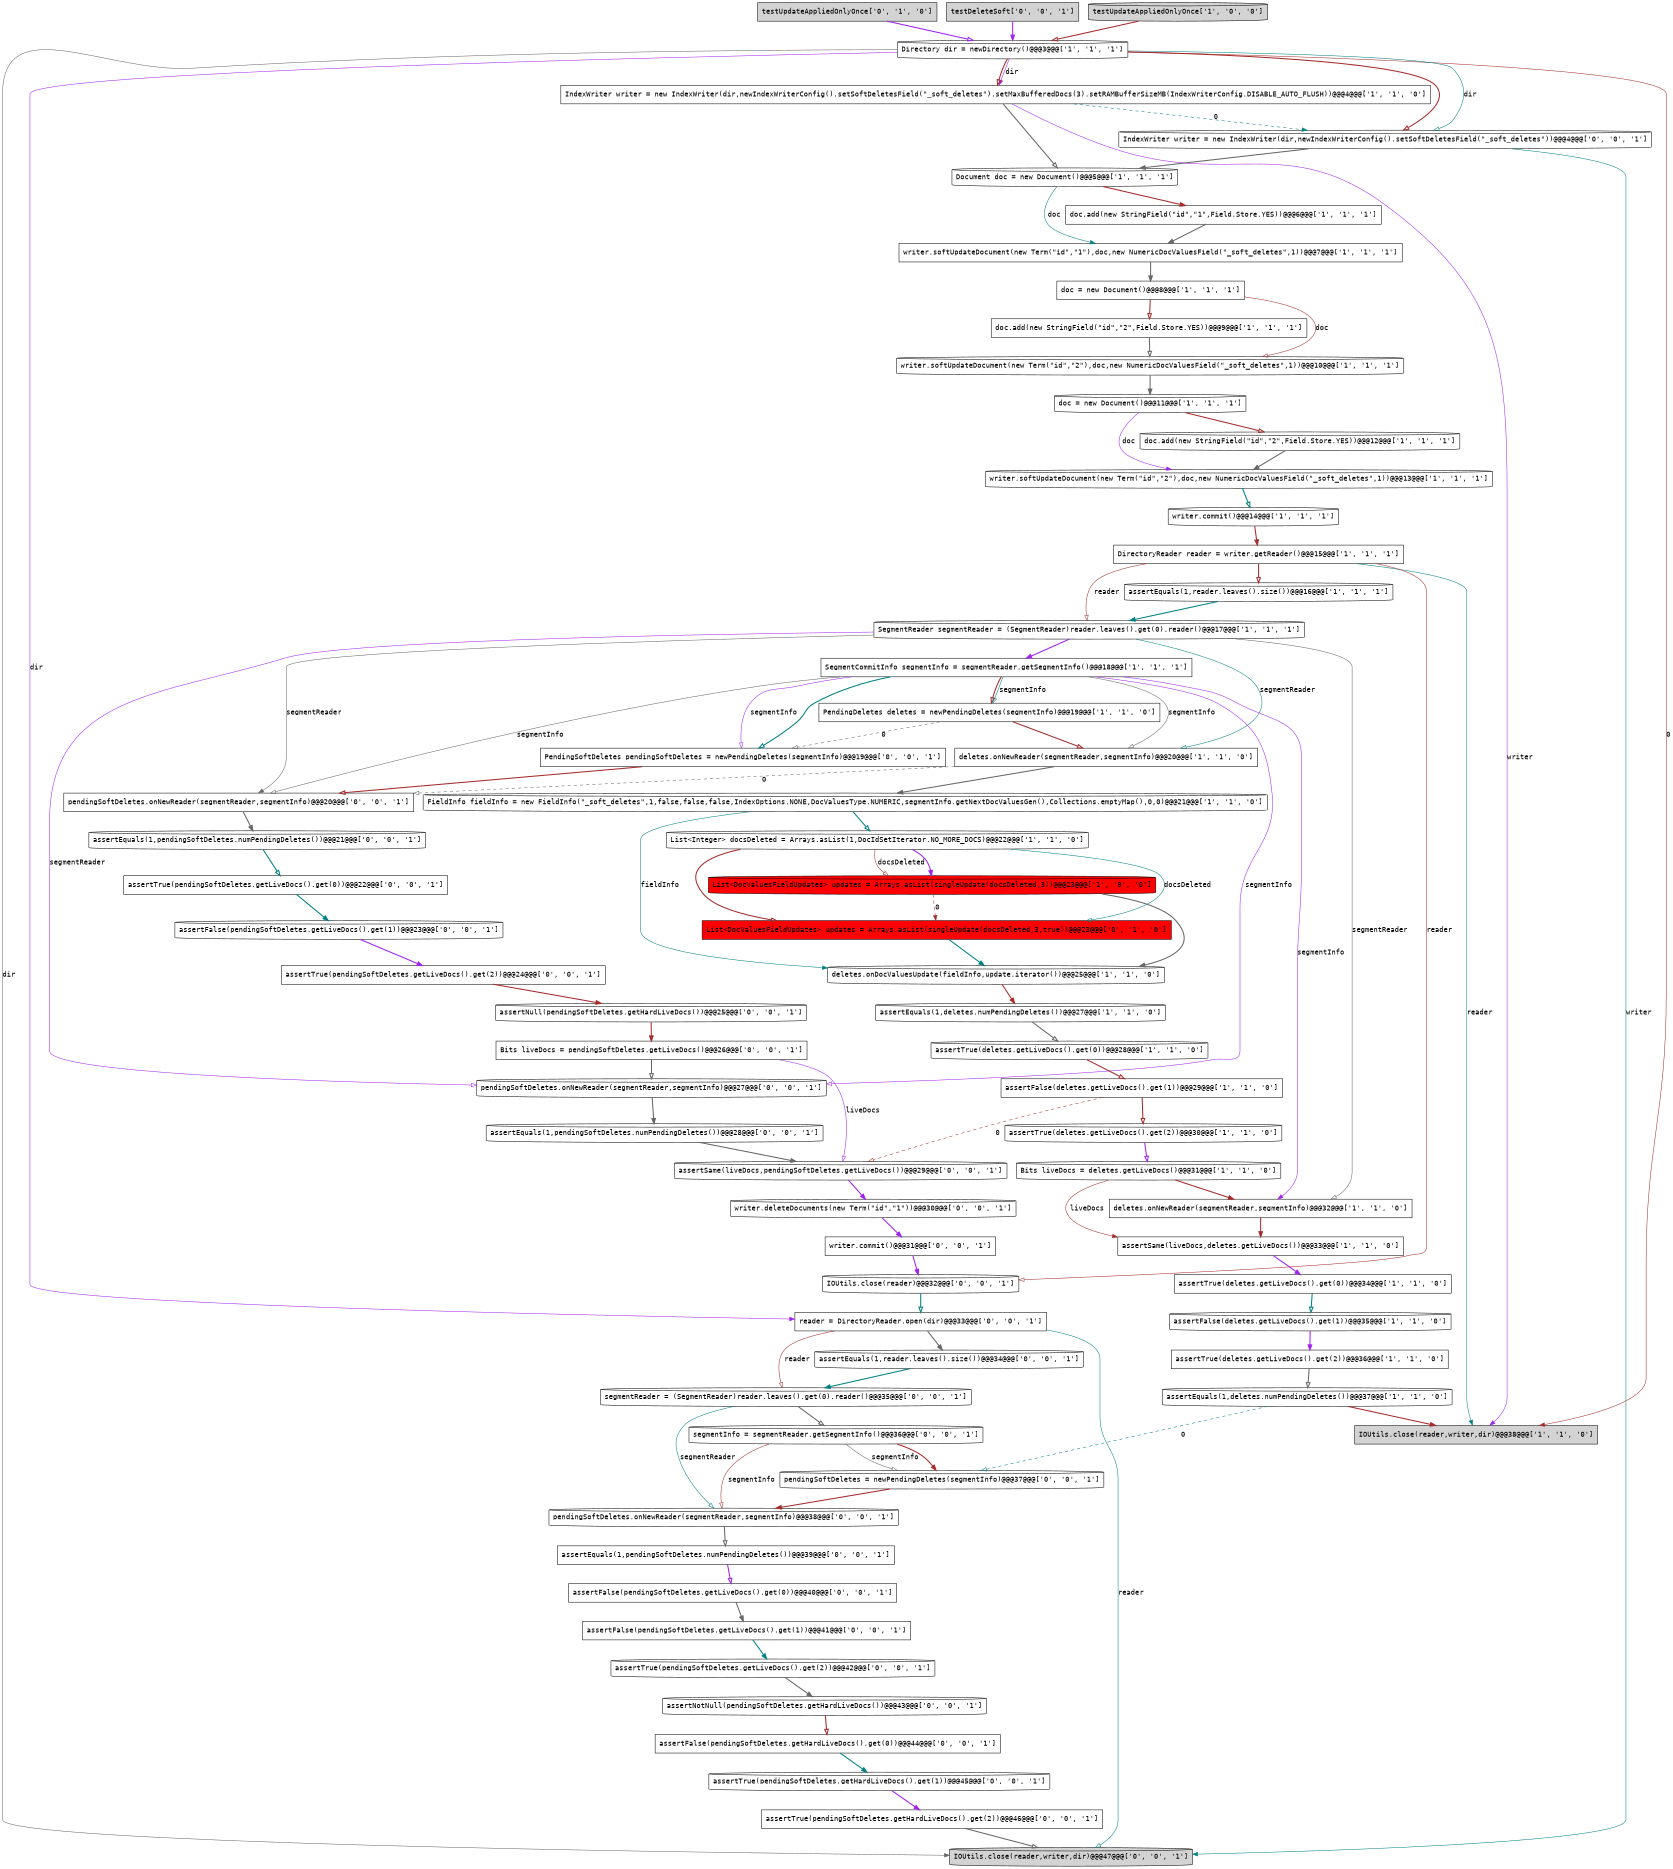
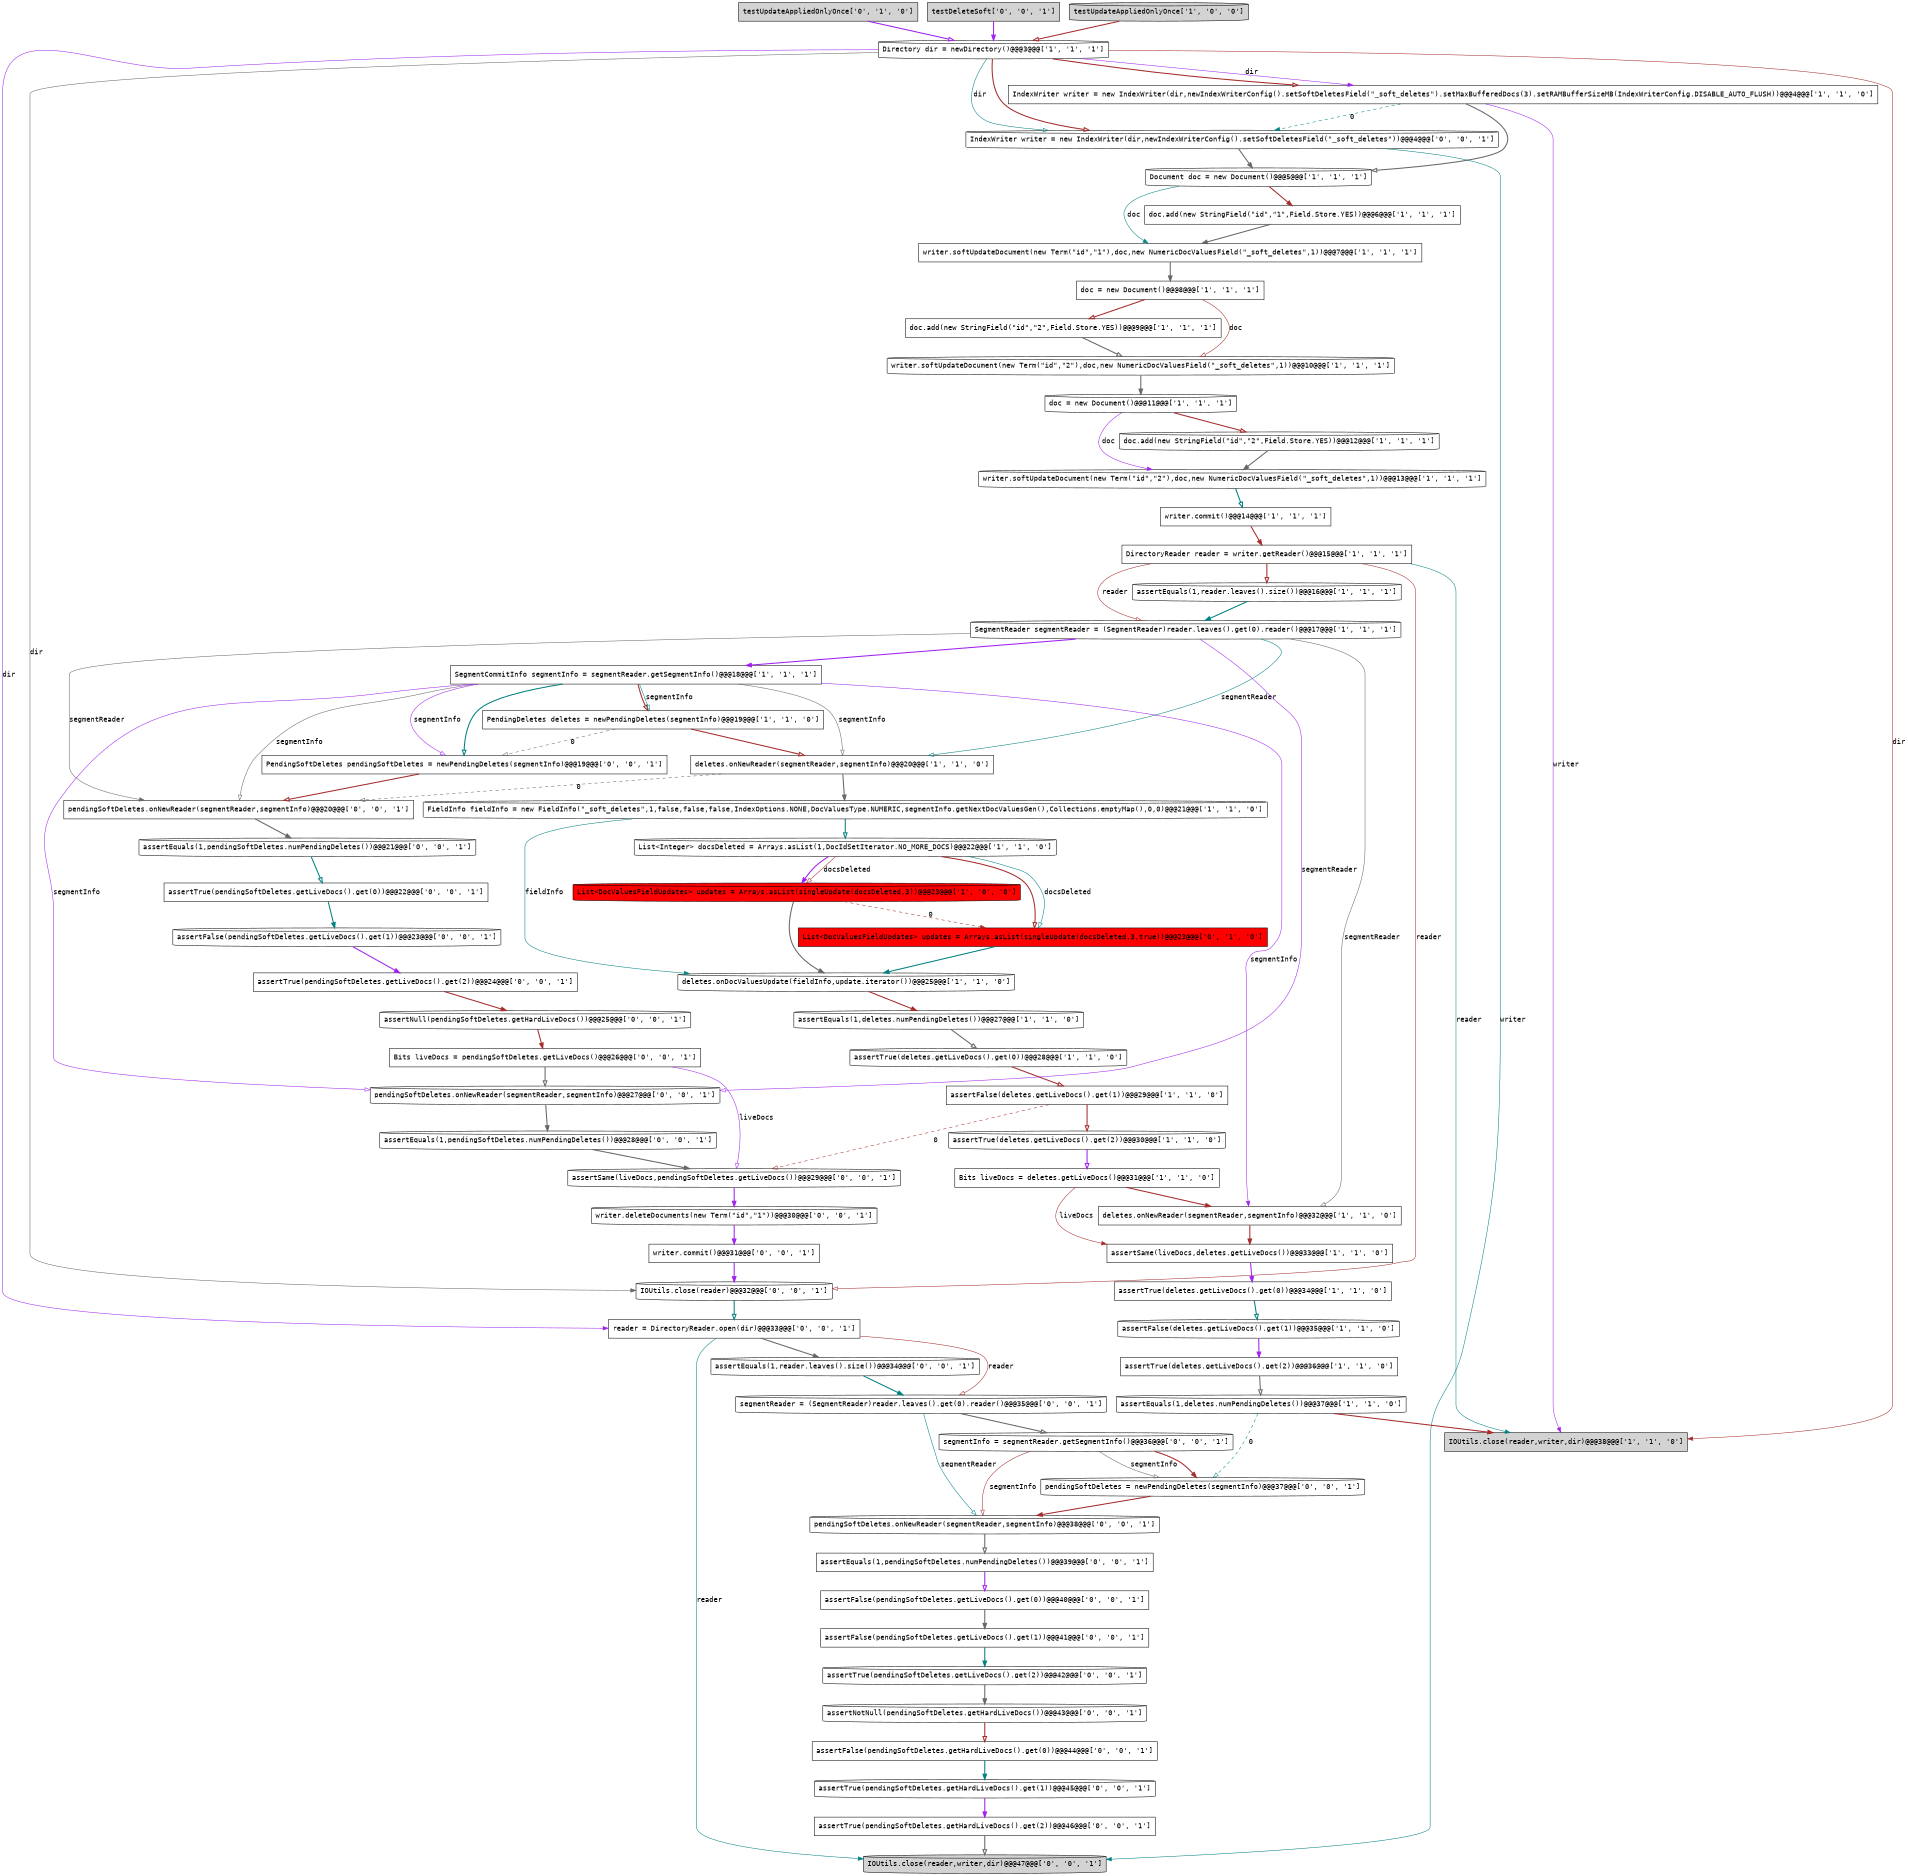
  digraph {
    fontname="DejaVu Sans Mono"
    node [fillcolor=white fontname="DejaVu Sans Mono" shape=cylinder style=filled]
    edge [arrowhead=normal color=brown fontname="DejaVu Sans Mono" style=bold]
    n1 [label="assertFalse(pendingSoftDeletes.getLiveDocs().get(0))@@@40@@@['0', '0', '1']" shape=box]
    n2 [label="assertFalse(pendingSoftDeletes.getLiveDocs().get(1))@@@41@@@['0', '0', '1']" shape=box]
    n3 [label="assertTrue(pendingSoftDeletes.getLiveDocs().get(2))@@@42@@@['0', '0', '1']"]
    n4 [label="deletes.onNewReader(segmentReader,segmentInfo)@@@20@@@['1', '1', '0']" shape=box]
    n5 [label="pendingSoftDeletes.onNewReader(segmentReader,segmentInfo)@@@20@@@['0', '0', '1']" shape=box]
    n6 [label="FieldInfo fieldInfo = new FieldInfo(\"_soft_deletes\",1,false,false,false,IndexOptions.NONE,DocValuesType.NUMERIC,segmentInfo.getNextDocValuesGen(),Collections.emptyMap(),0,0)@@@21@@@['1', '1', '0']"]
    n7 [label="assertEquals(1,pendingSoftDeletes.numPendingDeletes())@@@21@@@['0', '0', '1']"]
    n8 [label="deletes.onDocValuesUpdate(fieldInfo,update.iterator())@@@25@@@['1', '1', '0']"]
    n9 [label="List<Integer> docsDeleted = Arrays.asList(1,DocIdSetIterator.NO_MORE_DOCS)@@@22@@@['1', '1', '0']"]
    n10 [fillcolor=lightgray label="testUpdateAppliedOnlyOnce['0', '1', '0']" shape=box]
    n11 [label="Directory dir = newDirectory()@@@3@@@['1', '1', '1']"]
    n12 [fillcolor=lightgray label="IOUtils.close(reader,writer,dir)@@@47@@@['0', '0', '1']"]
    n13 [fillcolor=lightgray label="IOUtils.close(reader,writer,dir)@@@38@@@['1', '1', '0']" shape=box]
    n14 [label="IndexWriter writer = new IndexWriter(dir,newIndexWriterConfig().setSoftDeletesField(\"_soft_deletes\").setMaxBufferedDocs(3).setRAMBufferSizeMB(IndexWriterConfig.DISABLE_AUTO_FLUSH))@@@4@@@['1', '1', '0']" shape=box]
    n15 [label="reader = DirectoryReader.open(dir)@@@33@@@['0', '0', '1']" shape=box]
    n16 [label="IndexWriter writer = new IndexWriter(dir,newIndexWriterConfig().setSoftDeletesField(\"_soft_deletes\"))@@@4@@@['0', '0', '1']"]
    n17 [label="doc.add(new StringField(\"id\",\"2\",Field.Store.YES))@@@12@@@['1', '1', '1']"]
    n18 [label="writer.softUpdateDocument(new Term(\"id\",\"2\"),doc,new NumericDocValuesField(\"_soft_deletes\",1))@@@13@@@['1', '1', '1']"]
-   n19 [label="writer.commit()@@@14@@@['1', '1', '1']"]
+   n19 [label="writer.commit()@@@14@@@['1', '1', '1']" shape=box]
    n20 [label="writer.deleteDocuments(new Term(\"id\",\"1\"))@@@30@@@['0', '0', '1']"]
    n21 [label="writer.commit()@@@31@@@['0', '0', '1']" shape=box]
    n22 [label="IOUtils.close(reader)@@@32@@@['0', '0', '1']"]
    n23 [label="DirectoryReader reader = writer.getReader()@@@15@@@['1', '1', '1']" shape=box]
    n24 [label="assertEquals(1,reader.leaves().size())@@@16@@@['1', '1', '1']"]
    n25 [label="SegmentReader segmentReader = (SegmentReader)reader.leaves().get(0).reader()@@@17@@@['1', '1', '1']"]
    n26 [label="SegmentCommitInfo segmentInfo = segmentReader.getSegmentInfo()@@@18@@@['1', '1', '1']" shape=box]
    n27 [label="PendingDeletes deletes = newPendingDeletes(segmentInfo)@@@19@@@['1', '1', '0']" shape=box]
    n28 [label="deletes.onNewReader(segmentReader,segmentInfo)@@@32@@@['1', '1', '0']" shape=box]
    n29 [label="PendingSoftDeletes pendingSoftDeletes = newPendingDeletes(segmentInfo)@@@19@@@['0', '0', '1']" shape=box]
    n30 [label="pendingSoftDeletes.onNewReader(segmentReader,segmentInfo)@@@27@@@['0', '0', '1']"]
    n31 [label="assertSame(liveDocs,deletes.getLiveDocs())@@@33@@@['1', '1', '0']" shape=box]
    n32 [label="assertEquals(1,pendingSoftDeletes.numPendingDeletes())@@@28@@@['0', '0', '1']"]
    n33 [label="assertNull(pendingSoftDeletes.getHardLiveDocs())@@@25@@@['0', '0', '1']"]
    n34 [label="Bits liveDocs = pendingSoftDeletes.getLiveDocs()@@@26@@@['0', '0', '1']" shape=box]
    n35 [label="assertSame(liveDocs,pendingSoftDeletes.getLiveDocs())@@@29@@@['0', '0', '1']"]
    n36 [fillcolor=lightgray label="testDeleteSoft['0', '0', '1']" shape=box]
    n37 [label="assertTrue(pendingSoftDeletes.getLiveDocs().get(0))@@@22@@@['0', '0', '1']" shape=box]
    n38 [label="assertTrue(pendingSoftDeletes.getHardLiveDocs().get(2))@@@46@@@['0', '0', '1']" shape=box]
    n39 [label="doc = new Document()@@@8@@@['1', '1', '1']" shape=box]
    n40 [label="doc.add(new StringField(\"id\",\"2\",Field.Store.YES))@@@9@@@['1', '1', '1']" shape=box]
    n41 [label="writer.softUpdateDocument(new Term(\"id\",\"2\"),doc,new NumericDocValuesField(\"_soft_deletes\",1))@@@10@@@['1', '1', '1']"]
    n42 [label="doc = new Document()@@@11@@@['1', '1', '1']"]
    n43 [label="doc.add(new StringField(\"id\",\"1\",Field.Store.YES))@@@6@@@['1', '1', '1']" shape=box]
    n44 [label="writer.softUpdateDocument(new Term(\"id\",\"1\"),doc,new NumericDocValuesField(\"_soft_deletes\",1))@@@7@@@['1', '1', '1']" shape=box]
    n45 [fillcolor=red label="List<DocValuesFieldUpdates> updates = Arrays.asList(singleUpdate(docsDeleted,3,true))@@@23@@@['0', '1', '0']" shape=box]
    n46 [label="assertEquals(1,deletes.numPendingDeletes())@@@27@@@['1', '1', '0']"]
    n47 [label="pendingSoftDeletes.onNewReader(segmentReader,segmentInfo)@@@38@@@['0', '0', '1']"]
    n48 [label="assertEquals(1,pendingSoftDeletes.numPendingDeletes())@@@39@@@['0', '0', '1']" shape=box]
    n49 [label="assertTrue(deletes.getLiveDocs().get(2))@@@36@@@['1', '1', '0']" shape=box]
    n50 [label="assertEquals(1,deletes.numPendingDeletes())@@@37@@@['1', '1', '0']"]
    n51 [label="pendingSoftDeletes = newPendingDeletes(segmentInfo)@@@37@@@['0', '0', '1']"]
    n52 [label="assertTrue(deletes.getLiveDocs().get(0))@@@34@@@['1', '1', '0']" shape=box]
    n53 [label="segmentReader = (SegmentReader)reader.leaves().get(0).reader()@@@35@@@['0', '0', '1']"]
    n54 [label="segmentInfo = segmentReader.getSegmentInfo()@@@36@@@['0', '0', '1']"]
    n55 [label="assertTrue(deletes.getLiveDocs().get(0))@@@28@@@['1', '1', '0']"]
    n56 [label="Document doc = new Document()@@@5@@@['1', '1', '1']"]
    n57 [label="assertEquals(1,reader.leaves().size())@@@34@@@['0', '0', '1']"]
    n58 [label="assertTrue(deletes.getLiveDocs().get(2))@@@30@@@['1', '1', '0']"]
-   n59 [label="Bits liveDocs = deletes.getLiveDocs()@@@31@@@['1', '1', '0']"]
+   n59 [label="Bits liveDocs = deletes.getLiveDocs()@@@31@@@['1', '1', '0']" shape=box]
    n60 [label="assertFalse(deletes.getLiveDocs().get(1))@@@29@@@['1', '1', '0']" shape=box]
    n61 [fillcolor=red label="List<DocValuesFieldUpdates> updates = Arrays.asList(singleUpdate(docsDeleted,3))@@@23@@@['1', '0', '0']"]
    n62 [fillcolor=lightgray label="testUpdateAppliedOnlyOnce['1', '0', '0']"]
    n63 [label="assertNotNull(pendingSoftDeletes.getHardLiveDocs())@@@43@@@['0', '0', '1']"]
    n64 [label="assertFalse(pendingSoftDeletes.getHardLiveDocs().get(0))@@@44@@@['0', '0', '1']" shape=box]
    n65 [label="assertTrue(pendingSoftDeletes.getHardLiveDocs().get(1))@@@45@@@['0', '0', '1']"]
    n66 [label="assertFalse(deletes.getLiveDocs().get(1))@@@35@@@['1', '1', '0']"]
    n67 [label="assertFalse(pendingSoftDeletes.getLiveDocs().get(1))@@@23@@@['0', '0', '1']"]
    n68 [label="assertTrue(pendingSoftDeletes.getLiveDocs().get(2))@@@24@@@['0', '0', '1']" shape=box]
    n1 -> n2 [color=gray40]
    n2 -> n3 [color=teal]
    n3 -> n63 [color=gray40]
    n4 -> n5 [arrowhead=onormal color=gray40 label=0 style=dashed]
    n4 -> n6 [color=gray40]
    n5 -> n7 [color=gray40]
    n6 -> n8 [color=teal label=fieldInfo style=solid]
    n6 -> n9 [arrowhead=onormal color=teal]
    n7 -> n37 [arrowhead=onormal color=teal]
    n8 -> n46
    n9 -> n45 [arrowhead=onormal]
    n9 -> n45 [arrowhead=onormal color=teal label=docsDeleted style=solid]
    n9 -> n61 [arrowhead=onormal label=docsDeleted style=solid]
    n9 -> n61 [color=purple]
    n10 -> n11 [arrowhead=onormal color=purple]
-   n11 -> n12 [color=gray40 label=dir style=solid]
-   n11 -> n13 [label=0 style=solid]
+   n11 -> n22 [color=gray40 label=dir style=solid]
+   n11 -> n13 [label=dir style=solid]
    n11 -> n14 [color=purple label=dir style=solid]
    n11 -> n14 [arrowhead=onormal]
    n11 -> n15 [color=purple label=dir style=solid]
    n11 -> n16 [arrowhead=onormal color=teal label=dir style=solid]
    n11 -> n16 [arrowhead=onormal]
    n14 -> n13 [color=purple label=writer style=solid]
    n14 -> n16 [color=teal label=0 style=dashed]
    n14 -> n56 [arrowhead=onormal color=gray40]
-   n15 -> n12 [arrowhead=onormal color=teal label=reader style=solid]
+   n15 -> n12 [color=teal label=reader style=solid]
    n15 -> n53 [arrowhead=onormal label=reader style=solid]
    n15 -> n57 [color=gray40]
    n16 -> n12 [color=teal label=writer style=solid]
    n16 -> n56 [color=gray40]
    n17 -> n18 [color=gray40]
    n18 -> n19 [arrowhead=onormal color=teal]
    n19 -> n23
    n20 -> n21 [color=purple]
    n21 -> n22 [color=purple]
    n22 -> n15 [arrowhead=onormal color=teal]
    n23 -> n13 [color=teal label=reader style=solid]
    n23 -> n22 [arrowhead=onormal label=reader style=solid]
    n23 -> n24 [arrowhead=onormal]
    n23 -> n25 [arrowhead=onormal label=reader style=solid]
    n24 -> n25 [color=teal]
    n25 -> n4 [arrowhead=onormal color=teal label=segmentReader style=solid]
    n25 -> n5 [color=gray40 label=segmentReader style=solid]
    n25 -> n26 [color=purple]
    n25 -> n28 [arrowhead=onormal color=gray40 label=segmentReader style=solid]
    n25 -> n30 [arrowhead=onormal color=purple label=segmentReader style=solid]
    n26 -> n4 [arrowhead=onormal color=gray40 label=segmentInfo style=solid]
    n26 -> n5 [arrowhead=onormal color=gray40 label=segmentInfo style=solid]
    n26 -> n27 [arrowhead=onormal]
    n26 -> n27 [arrowhead=onormal color=teal label=segmentInfo style=solid]
    n26 -> n28 [color=purple label=segmentInfo style=solid]
    n26 -> n29 [arrowhead=onormal color=purple label=segmentInfo style=solid]
    n26 -> n29 [arrowhead=onormal color=teal]
    n26 -> n30 [arrowhead=onormal color=purple label=segmentInfo style=solid]
    n27 -> n4 [arrowhead=onormal]
    n27 -> n29 [arrowhead=onormal color=gray40 label=0 style=dashed]
    n28 -> n31
    n29 -> n5 [arrowhead=onormal]
    n30 -> n32 [color=gray40]
    n31 -> n52 [color=purple]
    n32 -> n35 [color=gray40]
    n33 -> n34
    n34 -> n30 [arrowhead=onormal color=gray40]
    n34 -> n35 [arrowhead=onormal color=purple label=liveDocs style=solid]
    n35 -> n20 [color=purple]
    n36 -> n11 [color=purple]
    n37 -> n67 [color=teal]
    n38 -> n12 [arrowhead=onormal color=gray40]
    n39 -> n40 [arrowhead=onormal]
    n39 -> n41 [arrowhead=onormal label=doc style=solid]
    n40 -> n41 [arrowhead=onormal color=gray40]
    n41 -> n42 [color=gray40]
    n42 -> n17 [arrowhead=onormal]
    n42 -> n18 [color=purple label=doc style=solid]
    n43 -> n44 [color=gray40]
    n44 -> n39 [color=gray40]
    n45 -> n8 [color=teal]
    n46 -> n55 [arrowhead=onormal color=gray40]
    n47 -> n48 [arrowhead=onormal color=gray40]
    n48 -> n1 [arrowhead=onormal color=purple]
    n49 -> n50 [arrowhead=onormal color=gray40]
    n50 -> n13
    n50 -> n51 [arrowhead=onormal color=teal label=0 style=dashed]
    n51 -> n47
    n52 -> n66 [arrowhead=onormal color=teal]
    n53 -> n47 [arrowhead=onormal color=teal label=segmentReader style=solid]
    n53 -> n54 [arrowhead=onormal color=gray40]
    n54 -> n47 [arrowhead=onormal label=segmentInfo style=solid]
    n54 -> n51 [arrowhead=onormal color=gray40 label=segmentInfo style=solid]
    n54 -> n51
    n55 -> n60 [arrowhead=onormal]
    n56 -> n43
    n56 -> n44 [color=teal label=doc style=solid]
    n57 -> n53 [color=teal]
    n58 -> n59 [arrowhead=onormal color=purple]
    n59 -> n28
    n59 -> n31 [label=liveDocs style=solid]
    n60 -> n35 [arrowhead=onormal label=0 style=dashed]
    n60 -> n58 [arrowhead=onormal]
    n61 -> n8 [color=gray40]
    n61 -> n45 [label=0 style=dashed]
    n62 -> n11 [arrowhead=onormal]
    n63 -> n64 [arrowhead=onormal]
    n64 -> n65 [color=teal]
    n65 -> n38 [color=purple]
    n66 -> n49 [color=purple]
    n67 -> n68 [color=purple]
    n68 -> n33
  }
